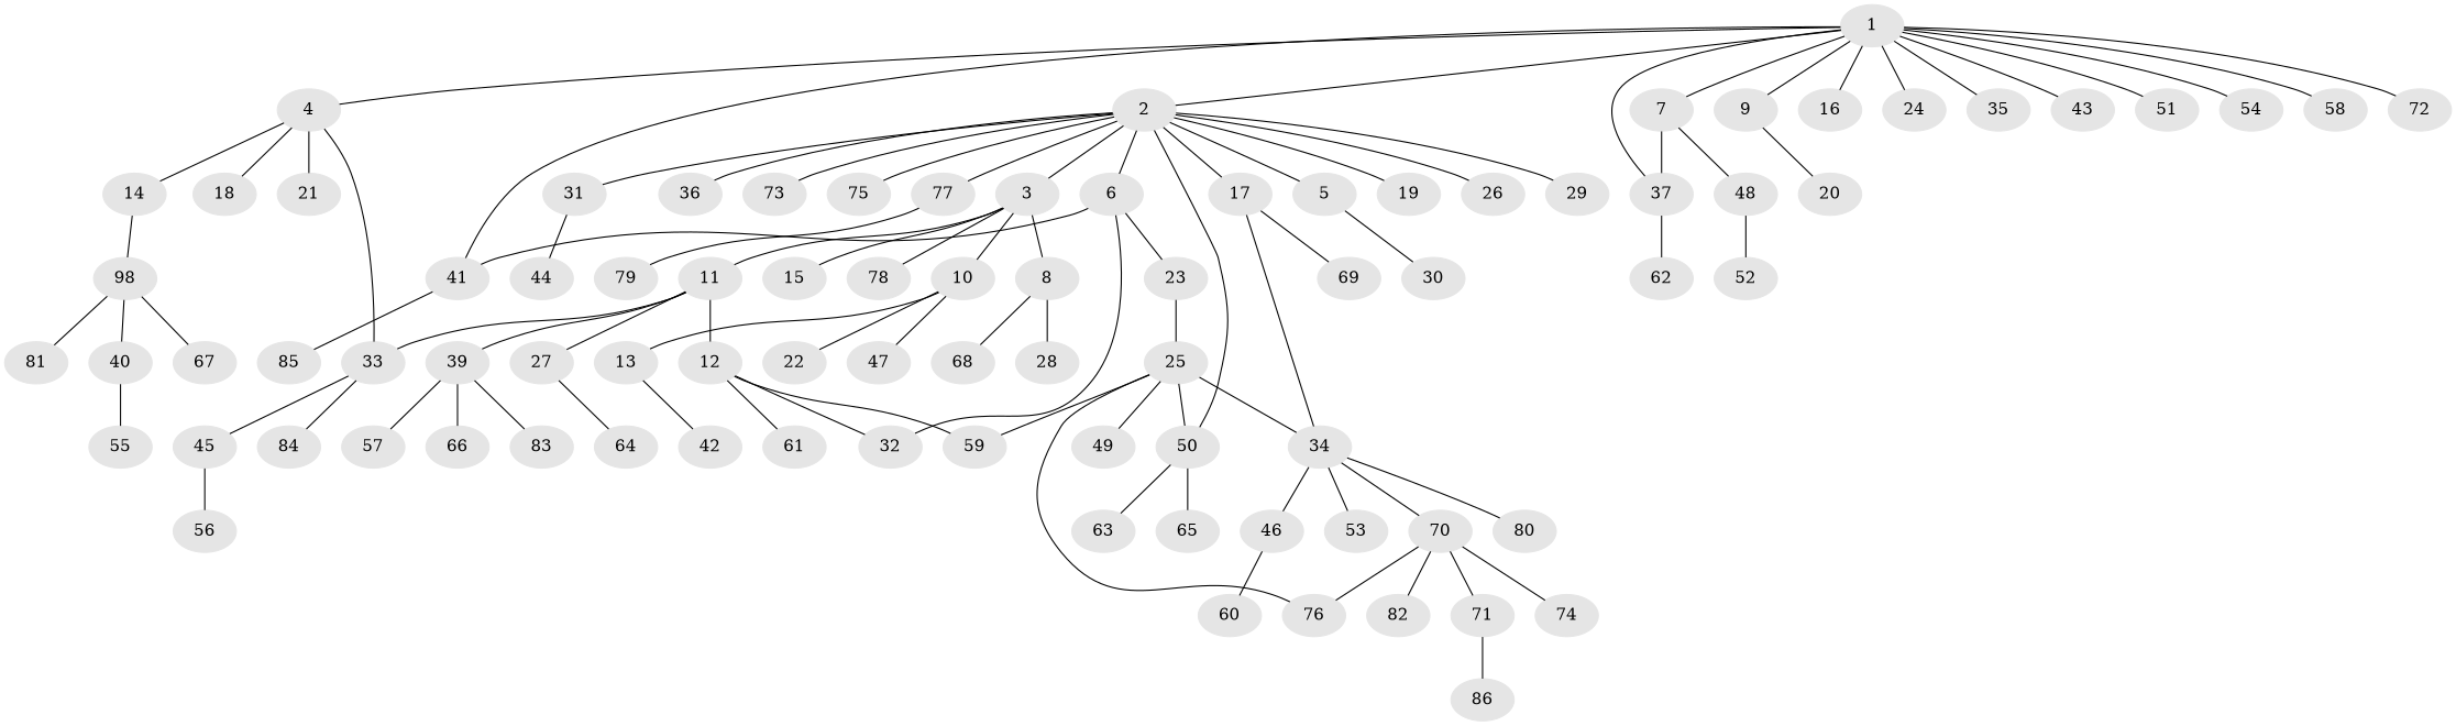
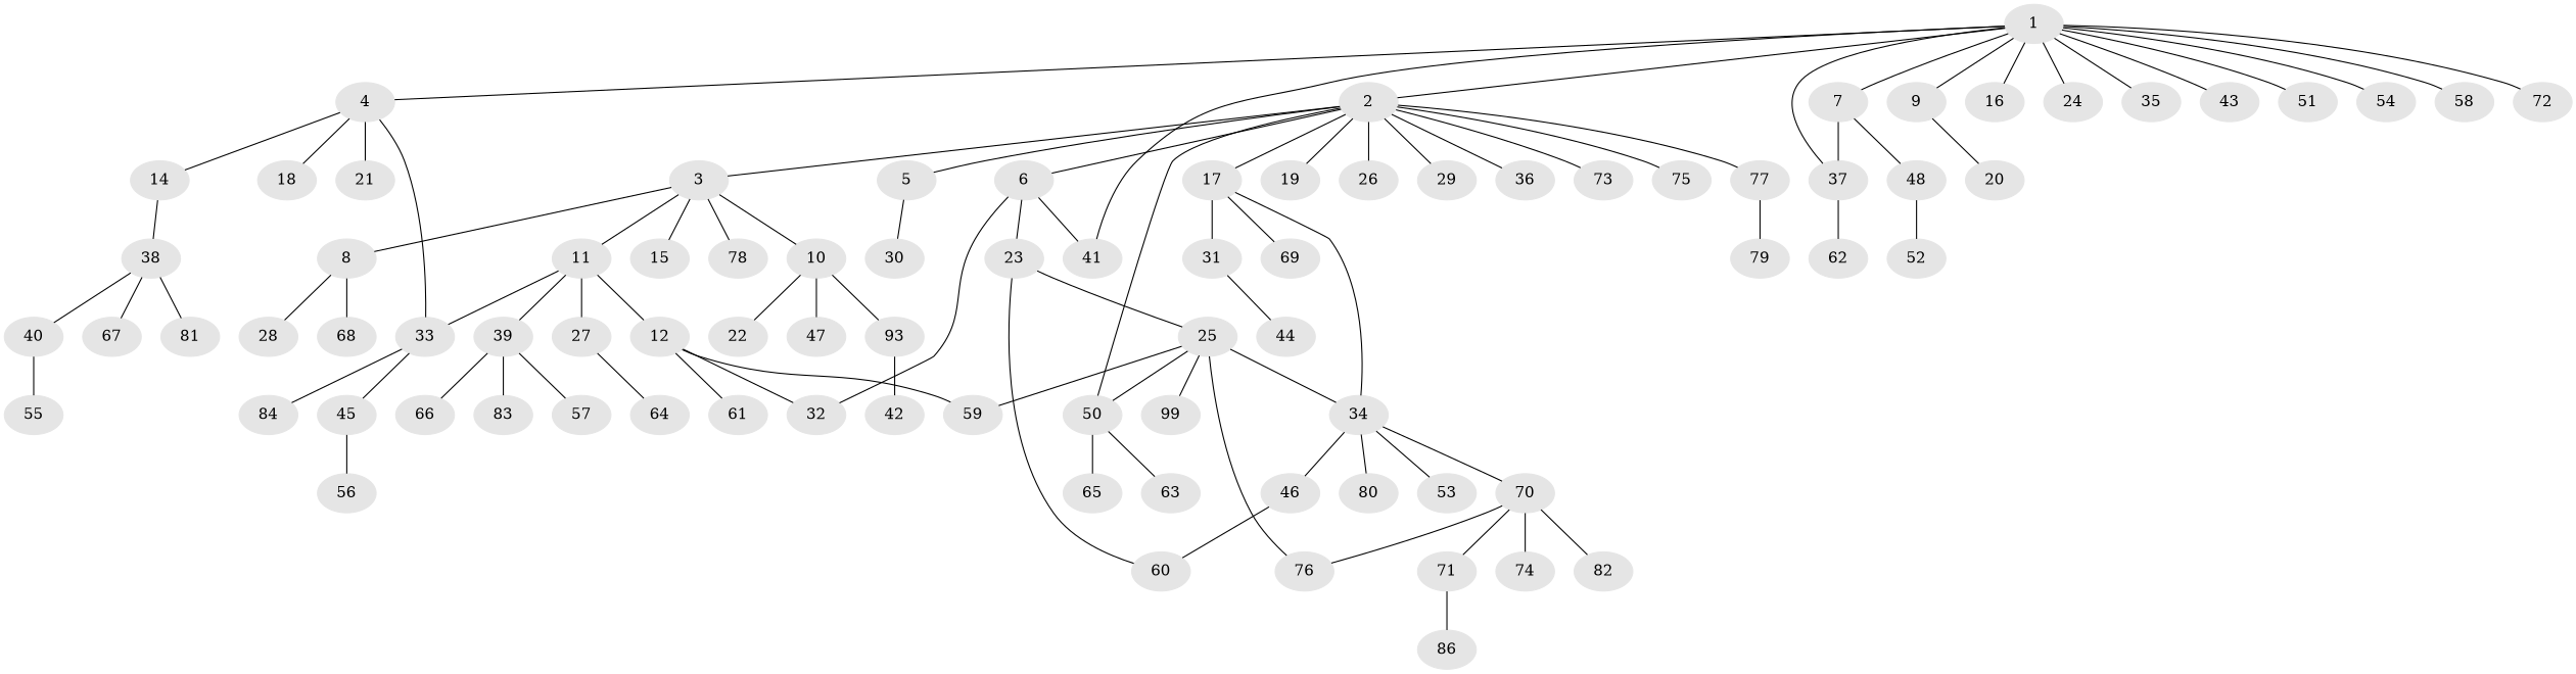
  graph {
    node [color=gray90 style=filled]
    1
    2
    4
    7
    9
    16
    24
    35
    37
    41
    43
    51
    54
    58
    72
    3
    5
    6
    17
    19
    26
    29
    31
    36
    50
    73
    75
    77
    14
    18
    21
    33
    48
    20
    62
-   85
    8
    10
    11
    15
    78
    30
    23
    32
    69
    34
    44
    63
    65
    79
    28
    68
-   13
+   13 [label=93]
    22
    47
    12
    27
    39
-   38 [label=98]
+   38
    45
    84
    40
    55
    25
    60
    52
    42
    59
    61
    64
    57
    66
    83
    67
    81
    46
    53
    70
    80
-   49
+   49 [label=99]
    76
    56
    71
    74
    82
    86
    1 -- 2
    1 -- 4
    1 -- 7
    1 -- 9
    1 -- 16
    1 -- 24
    1 -- 35
    1 -- 37
    1 -- 41
    1 -- 43
    1 -- 51
    1 -- 54
    1 -- 58
    1 -- 72
    2 -- 3
    2 -- 5
    2 -- 6
    2 -- 17
    2 -- 19
    2 -- 26
    2 -- 29
-   2 -- 31
+   17 -- 31
    2 -- 36
    2 -- 50
    2 -- 73
    2 -- 75
    2 -- 77
    4 -- 14
    4 -- 18
    4 -- 21
    4 -- 33
    7 -- 37
    7 -- 48
    9 -- 20
    37 -- 62
-   41 -- 85
    3 -- 8
    3 -- 10
    3 -- 11
    3 -- 15
    3 -- 78
    5 -- 30
    6 -- 41
    6 -- 23
    6 -- 32
    17 -- 69
    17 -- 34
    31 -- 44
    50 -- 63
    50 -- 65
    77 -- 79
    14 -- 38
    33 -- 45
    33 -- 84
    48 -- 52
    8 -- 28
    8 -- 68
    10 -- 13
    10 -- 22
    10 -- 47
    11 -- 33
    11 -- 12
    11 -- 27
    11 -- 39
    23 -- 25
+   23 -- 60
    34 -- 46
    34 -- 53
    34 -- 70
    34 -- 80
    13 -- 42
    12 -- 32
    12 -- 59
    12 -- 61
    27 -- 64
    39 -- 57
    39 -- 66
    39 -- 83
    38 -- 40
    38 -- 67
    38 -- 81
    45 -- 56
    40 -- 55
    25 -- 50
    25 -- 34
    25 -- 59
    25 -- 49
    25 -- 76
    46 -- 60
    70 -- 76
    70 -- 71
    70 -- 74
    70 -- 82
    71 -- 86
  }
